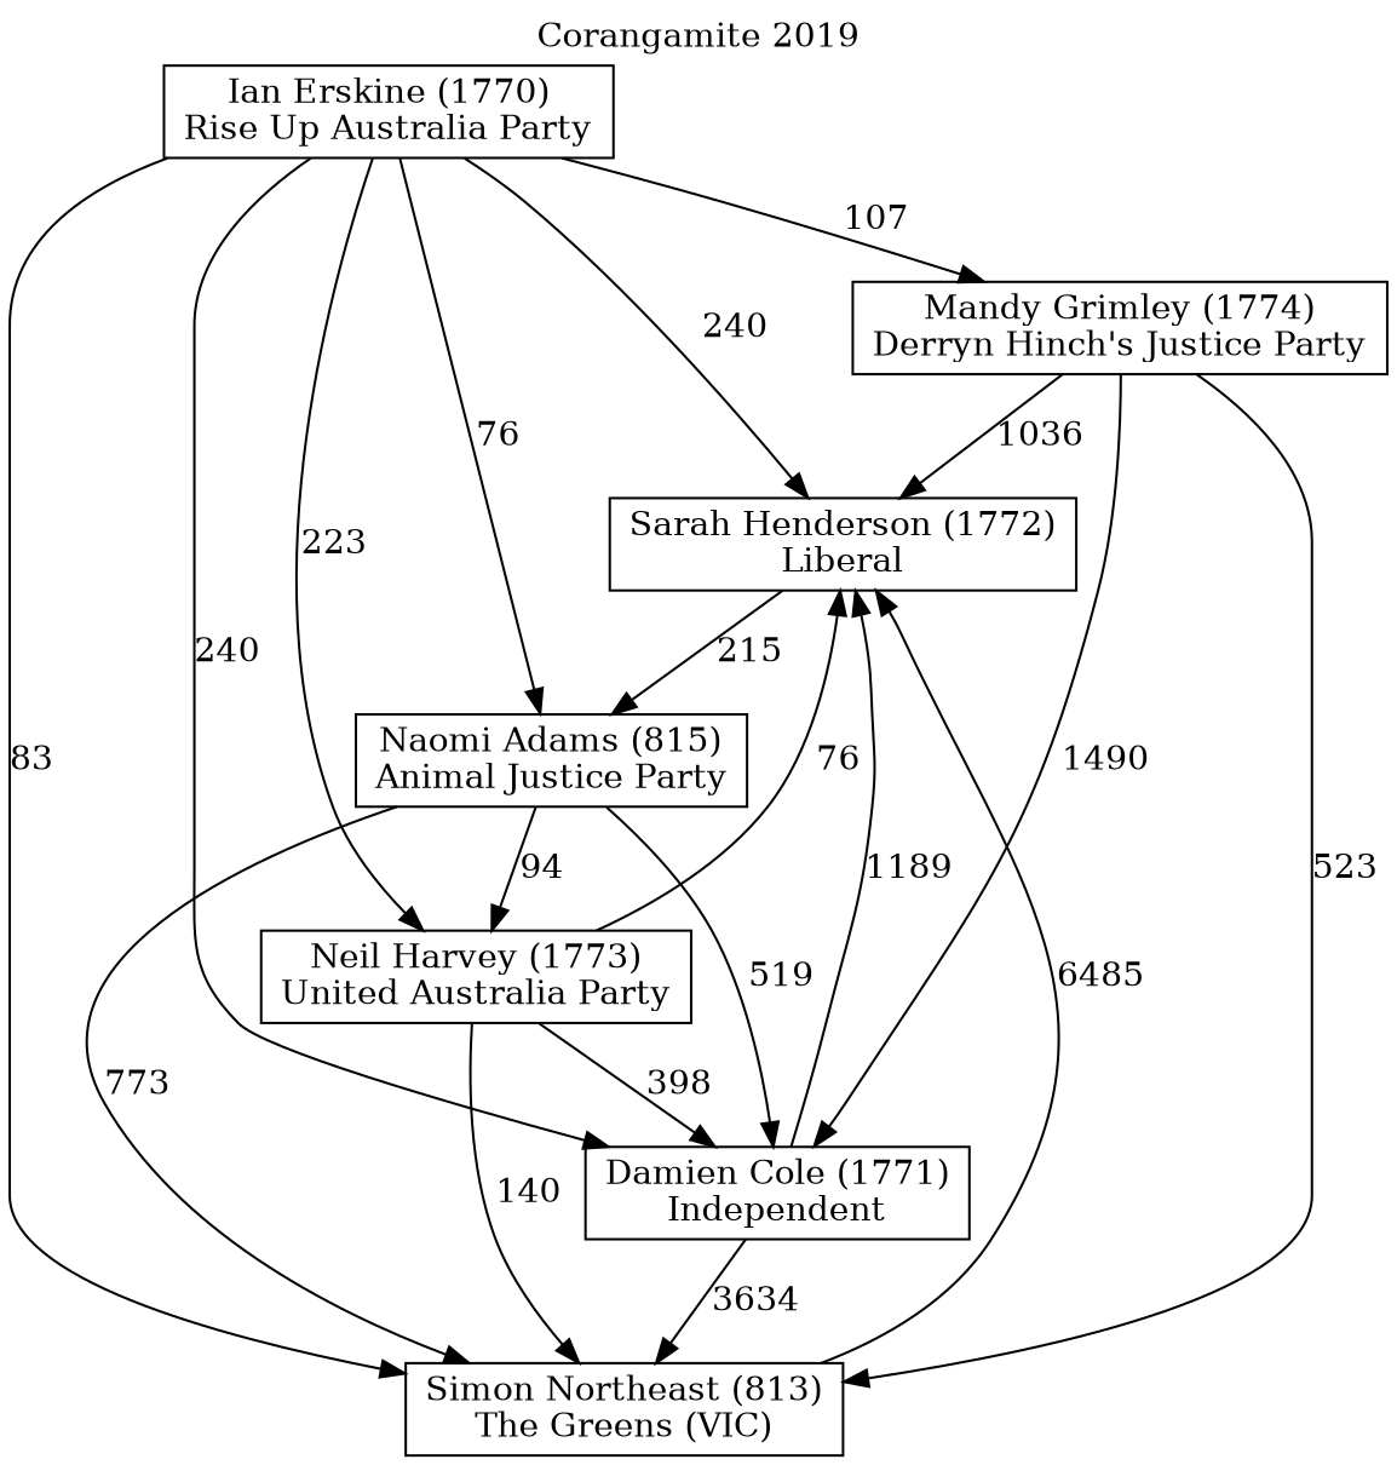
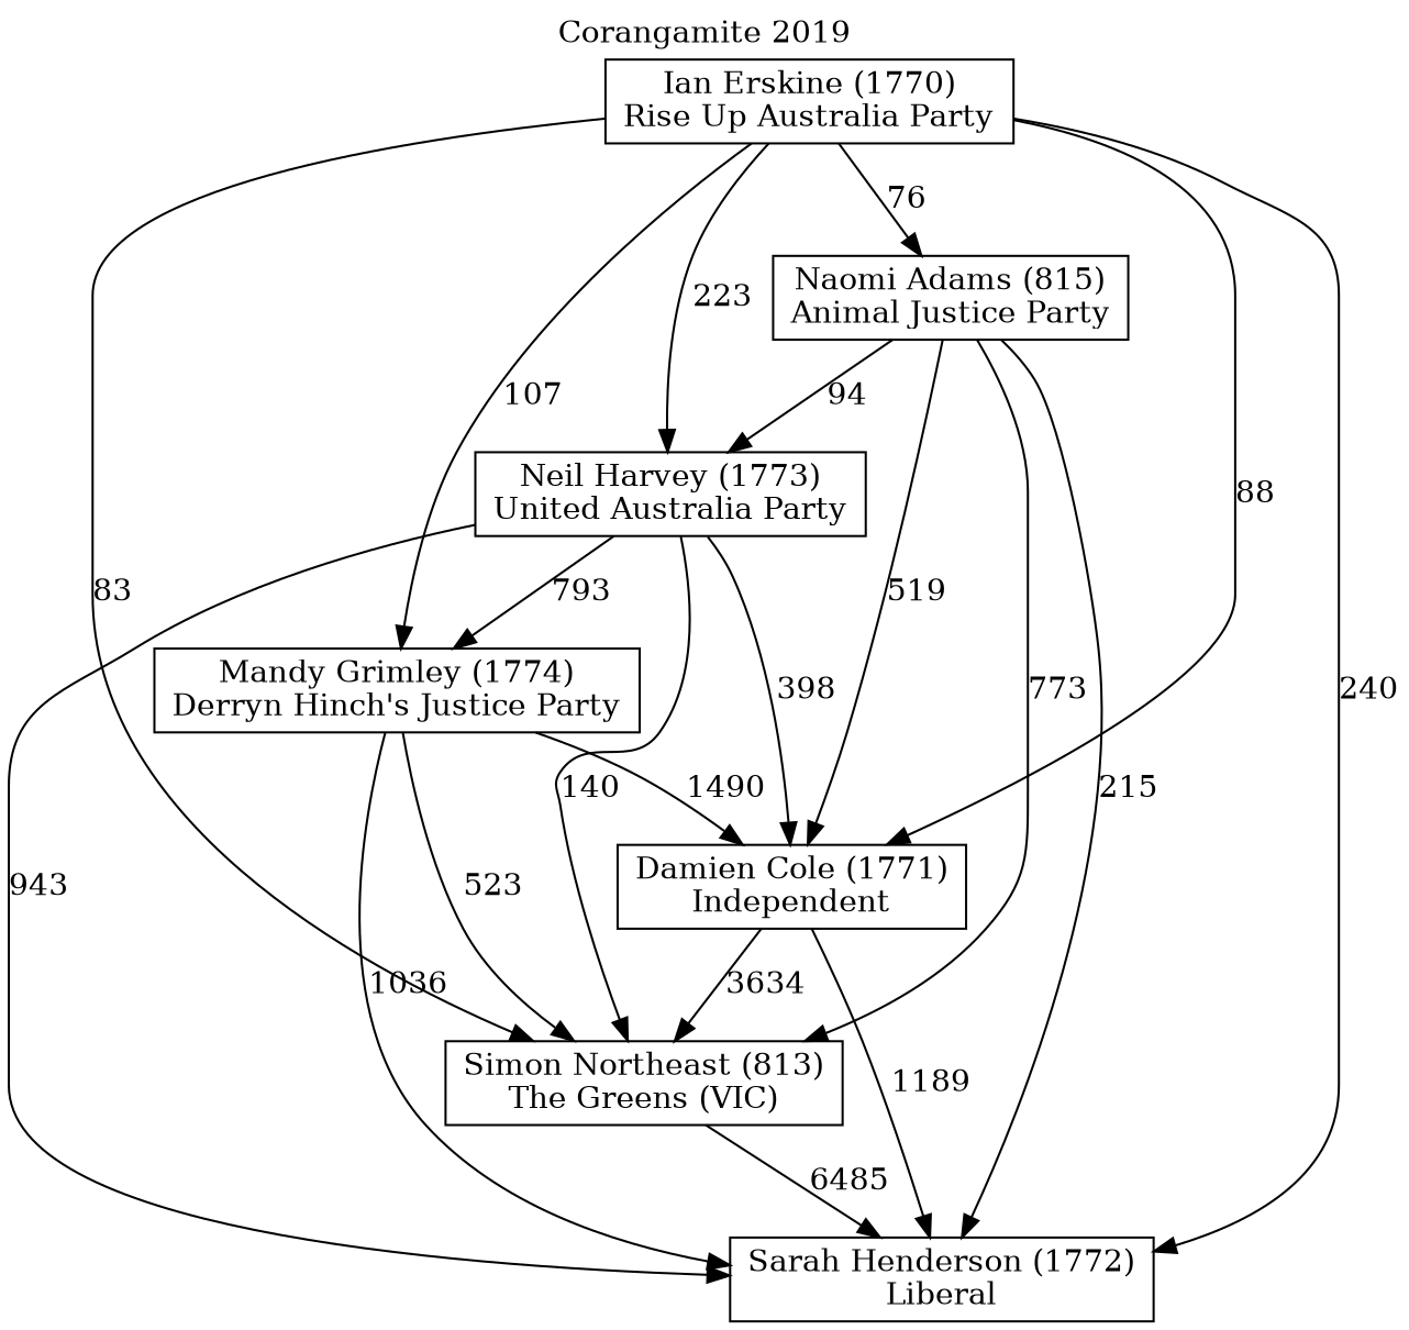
  digraph {
    label="Corangamite 2019"
    labelloc=t
    mclimit=10
    node [shape=box]
    n1 [label="Sarah Henderson (1772)\nLiberal"]
    n2 [label="Simon Northeast (813)\nThe Greens (VIC)"]
    n3 [label="Damien Cole (1771)\nIndependent"]
    n4 [label="Mandy Grimley (1774)\nDerryn Hinch's Justice Party"]
    n5 [label="Neil Harvey (1773)\nUnited Australia Party"]
    n6 [label="Naomi Adams (815)\nAnimal Justice Party"]
    n7 [label="Ian Erskine (1770)\nRise Up Australia Party"]
    n2 -> n1 [label=6485]
    n3 -> n1 [label=1189]
    n3 -> n2 [label=3634]
    n4 -> n1 [label=1036]
    n4 -> n2 [label=523]
    n4 -> n3 [label=1490]
-   n5 -> n1 [label=76]
+   n5 -> n1 [label=943]
    n5 -> n2 [label=140]
    n5 -> n3 [label=398]
-   n1 -> n6 [label=215]
+   n5 -> n4 [label=793]
+   n6 -> n1 [label=215]
    n6 -> n2 [label=773]
    n6 -> n3 [label=519]
    n6 -> n5 [label=94]
    n7 -> n1 [label=240]
    n7 -> n2 [label=83]
-   n7 -> n3 [label=240]
+   n7 -> n3 [label=88]
    n7 -> n4 [label=107]
    n7 -> n5 [label=223]
    n7 -> n6 [label=76]
  }
